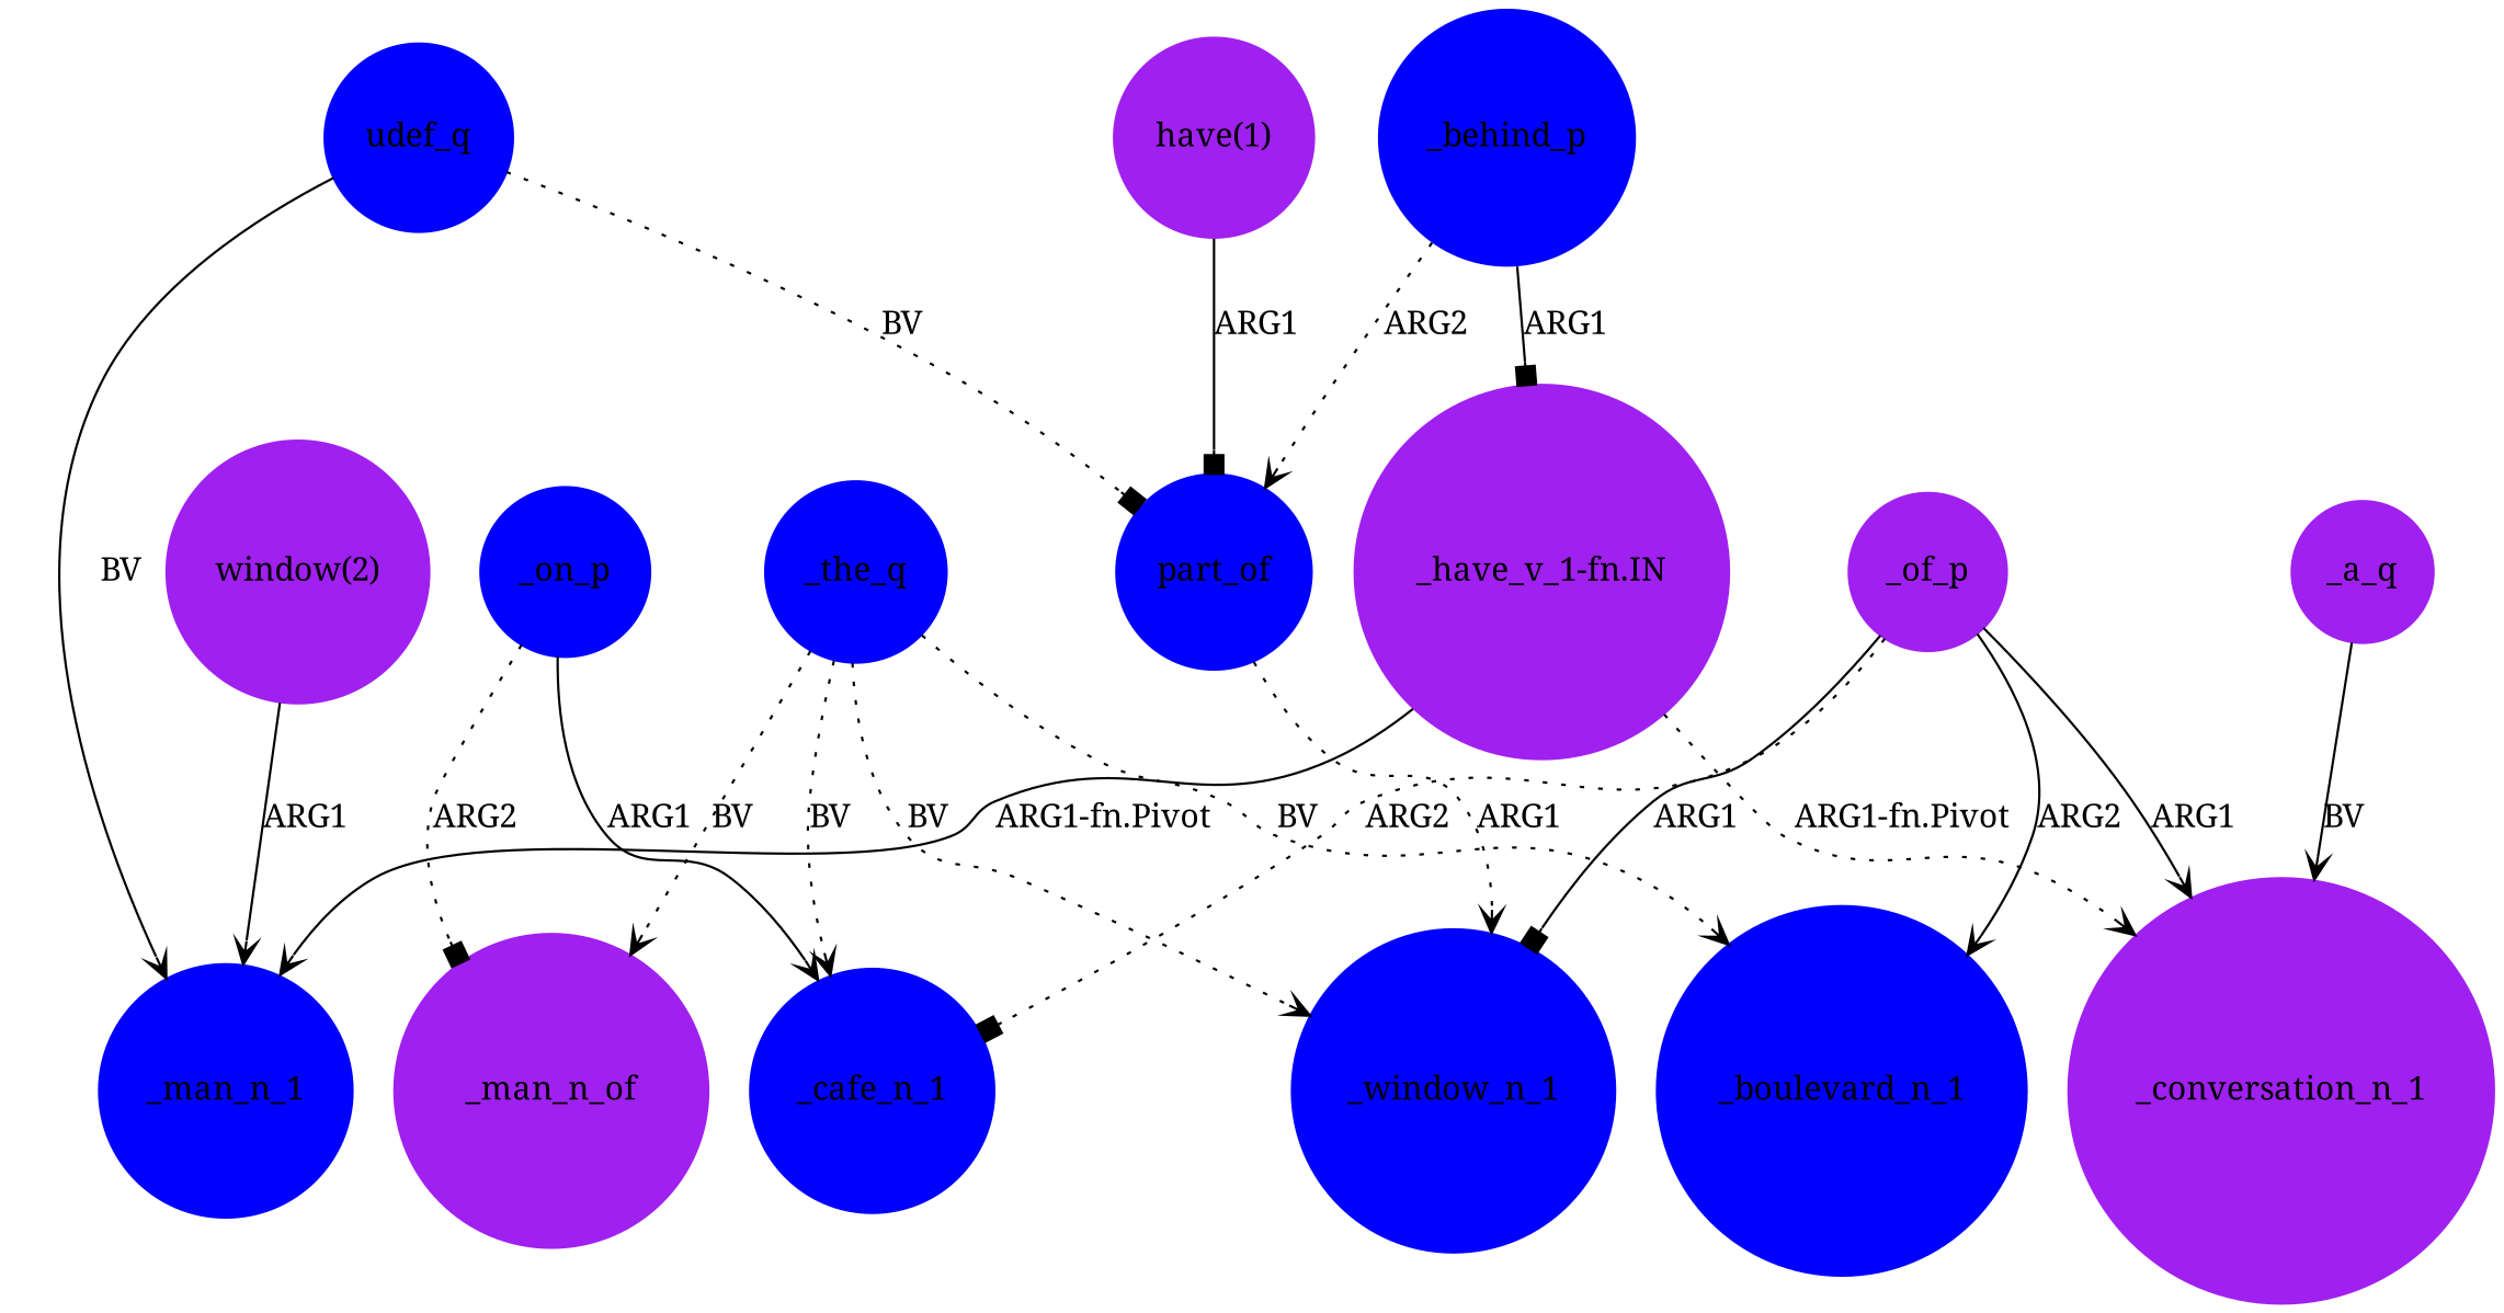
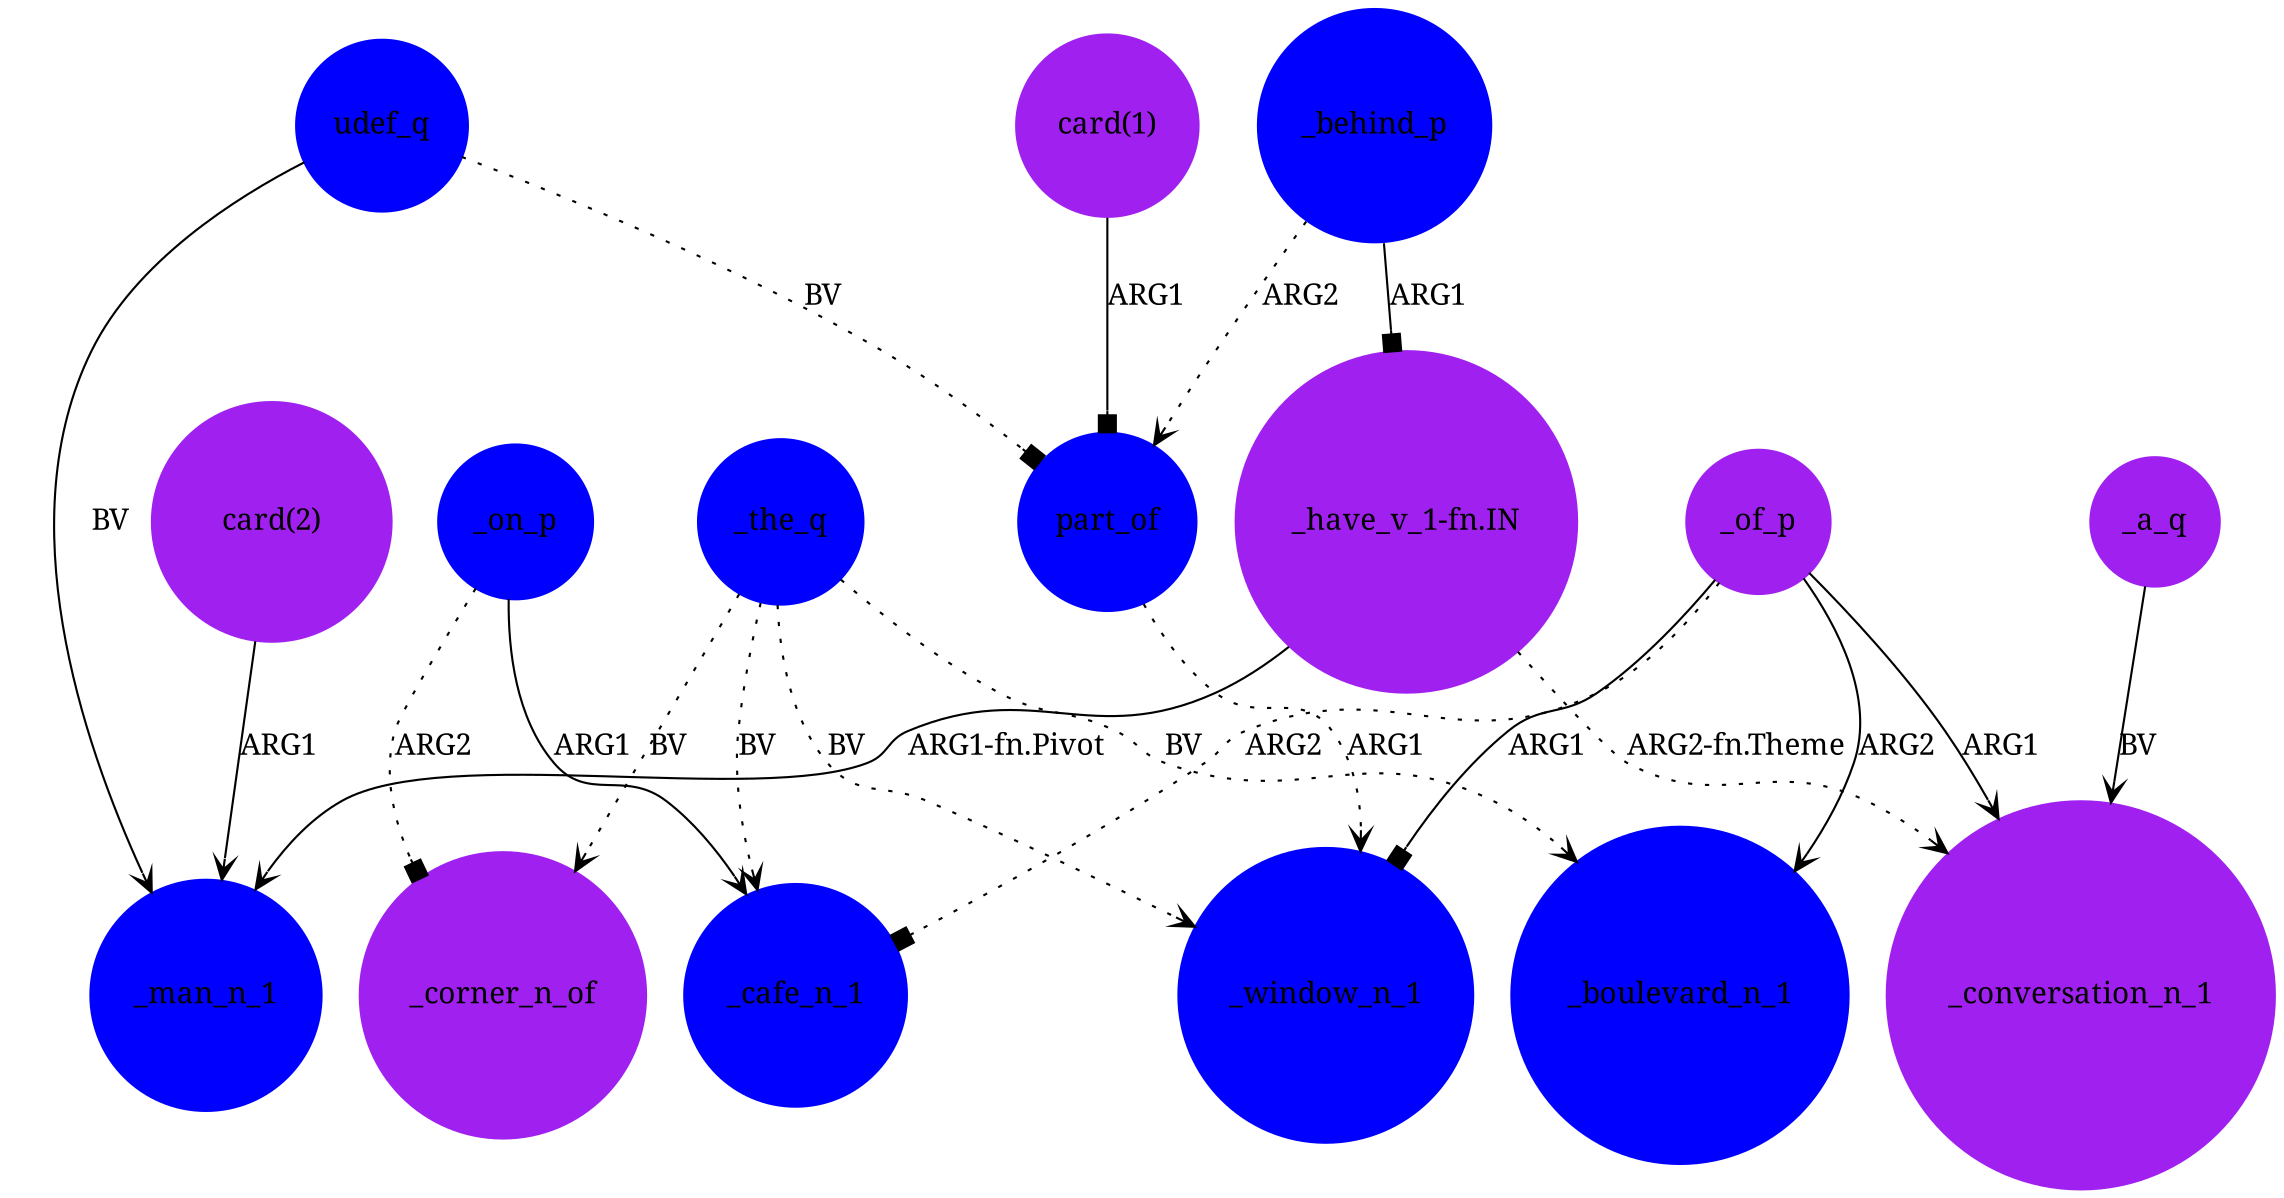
  digraph {
    fontname="Noto Serif"
    node [color=blue fontname="Noto Serif" shape=circle style=filled]
    edge [arrowhead=vee fontname="Noto Serif" style=solid]
    "_have_v_1-fn.IN" [color=purple]
    _man_n_1
    _conversation_n_1 [color=purple]
    _the_q
    _window_n_1
    _cafe_n_1
    _boulevard_n_1
-   _corner_n_of [color=purple label=_man_n_of]
+   _corner_n_of [color=purple]
    udef_q
    part_of
    _on_p
    _behind_p
    _of_p [color=purple]
-   "card(1)" [color=purple label="have(1)"]
-   "card(2)" [color=purple label="window(2)"]
+   "card(1)" [color=purple]
+   "card(2)" [color=purple]
    _a_q [color=purple]
    "_have_v_1-fn.IN" -> _man_n_1 [label="ARG1-fn.Pivot"]
-   "_have_v_1-fn.IN" -> _conversation_n_1 [label="ARG1-fn.Pivot" style=dotted]
+   "_have_v_1-fn.IN" -> _conversation_n_1 [label="ARG2-fn.Theme" style=dotted]
    _the_q -> _window_n_1 [label=BV style=dotted]
    _the_q -> _cafe_n_1 [label=BV style=dotted]
    _the_q -> _boulevard_n_1 [label=BV style=dotted]
    _the_q -> _corner_n_of [label=BV style=dotted]
    udef_q -> _man_n_1 [label=BV]
    udef_q -> part_of [arrowhead=box label=BV style=dotted]
    part_of -> _window_n_1 [label=ARG1 style=dotted]
    _on_p -> _cafe_n_1 [label=ARG1]
    _on_p -> _corner_n_of [arrowhead=box label=ARG2 style=dotted]
    _behind_p -> "_have_v_1-fn.IN" [arrowhead=box label=ARG1]
    _behind_p -> part_of [label=ARG2 style=dotted]
    _of_p -> _conversation_n_1 [label=ARG1]
    _of_p -> _window_n_1 [arrowhead=box label=ARG1]
    _of_p -> _cafe_n_1 [arrowhead=box label=ARG2 style=dotted]
    _of_p -> _boulevard_n_1 [label=ARG2]
    "card(1)" -> part_of [arrowhead=box label=ARG1]
    "card(2)" -> _man_n_1 [label=ARG1]
    _a_q -> _conversation_n_1 [label=BV]
  }
